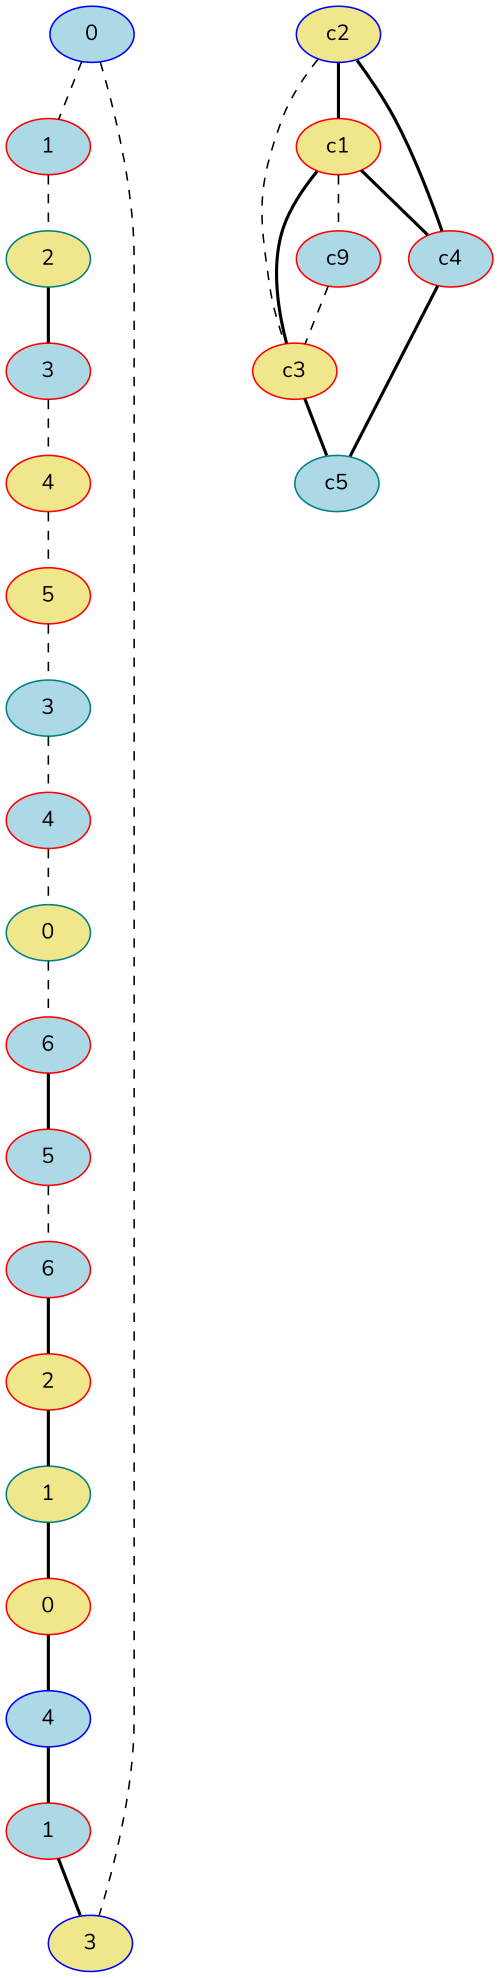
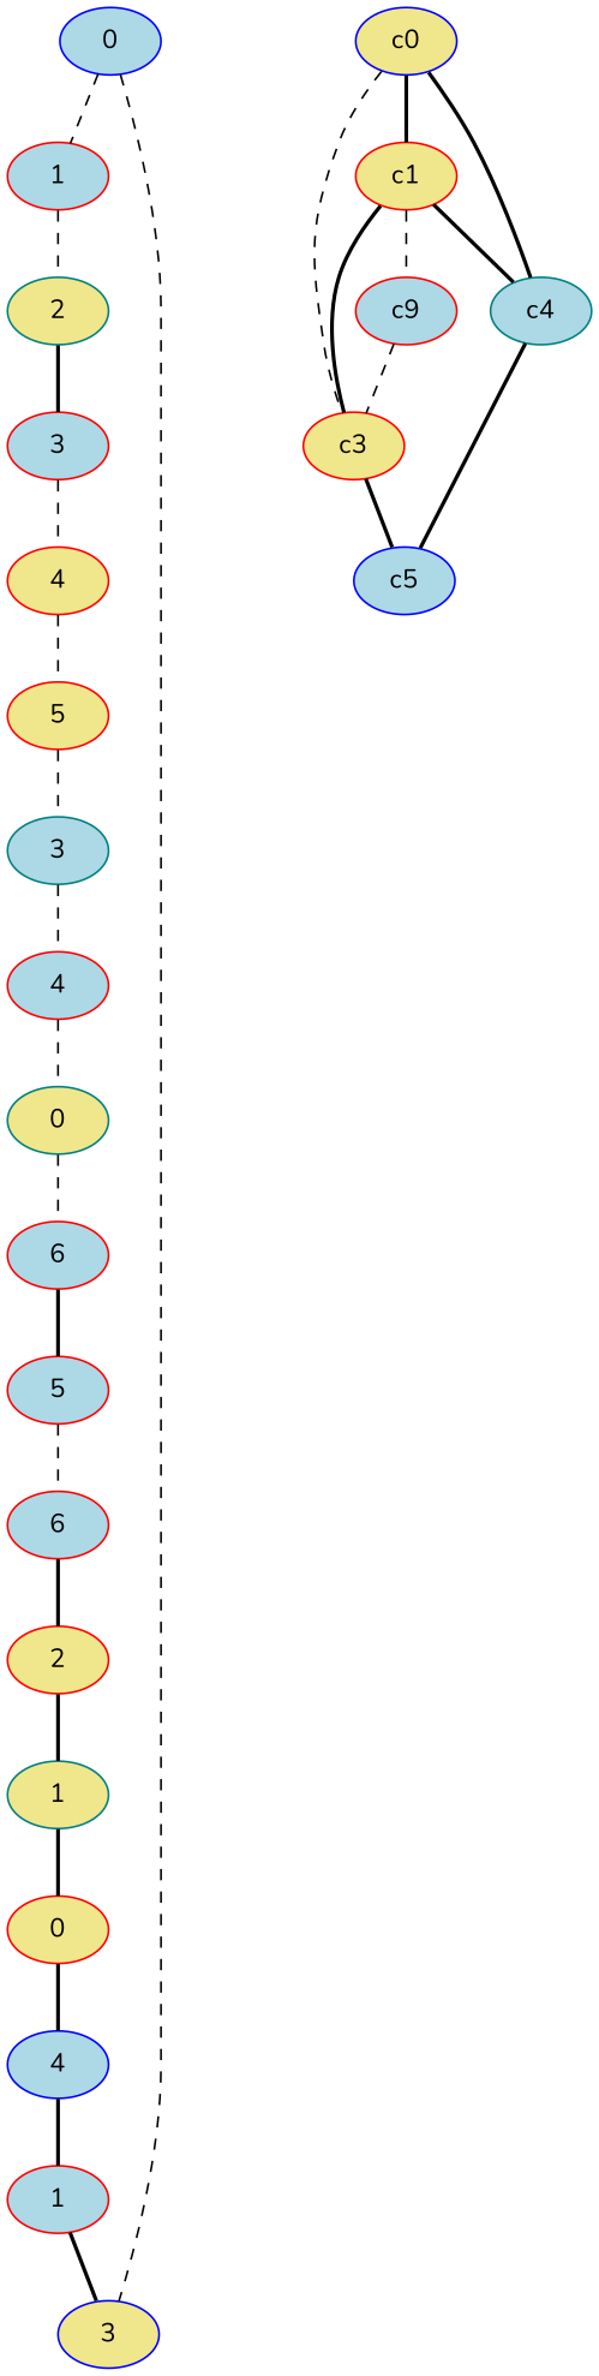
  graph {
    fontname=Nunito
    node [color=red fillcolor=lightblue fontname=Nunito style=filled]
    edge [fontname=Nunito style=bold]
    n1 [color=blue label=0]
    n2 [label=1]
    n3 [color=blue fillcolor=khaki label=3]
    n4 [color=teal fillcolor=khaki label=2]
    n5 [label=3]
    n6 [fillcolor=khaki label=4]
    n7 [fillcolor=khaki label=5]
    n8 [color=teal label=3]
    n9 [label=4]
    n10 [color=teal fillcolor=khaki label=0]
    n11 [label=6]
    n12 [label=5]
    n13 [label=6]
    n14 [fillcolor=khaki label=2]
    n15 [color=teal fillcolor=khaki label=1]
    n16 [fillcolor=khaki label=0]
    n17 [color=blue label=4]
    n18 [label=1]
-   c0 [color=blue fillcolor=khaki label=c2]
+   c0 [color=blue fillcolor=khaki]
    c1 [fillcolor=khaki]
    c3 [fillcolor=khaki]
-   c4
+   c4 [color=teal]
    n23 [label=c9]
-   c5 [color=teal]
+   c5 [color=blue]
    n1 -- n2 [style=dashed]
    n1 -- n3 [style=dashed]
    n2 -- n4 [style=dashed]
    n4 -- n5
    n5 -- n6 [style=dashed]
    n6 -- n7 [style=dashed]
    n7 -- n8 [style=dashed]
    n8 -- n9 [style=dashed]
    n9 -- n10 [style=dashed]
    n10 -- n11 [style=dashed]
    n11 -- n12
    n12 -- n13 [style=dashed]
    n13 -- n14
    n14 -- n15
    n15 -- n16
    n16 -- n17
    n17 -- n18
    n18 -- n3
    c0 -- c1
    c0 -- c3 [style=dashed]
    c0 -- c4
    c1 -- c3
    c1 -- c4
    c1 -- n23 [style=dashed]
    c3 -- c5
    c4 -- c5
    n23 -- c3 [style=dashed]
  }
